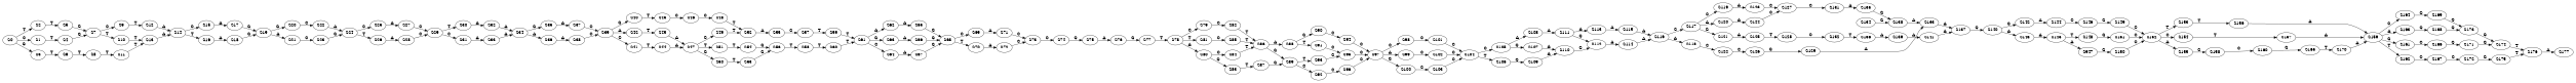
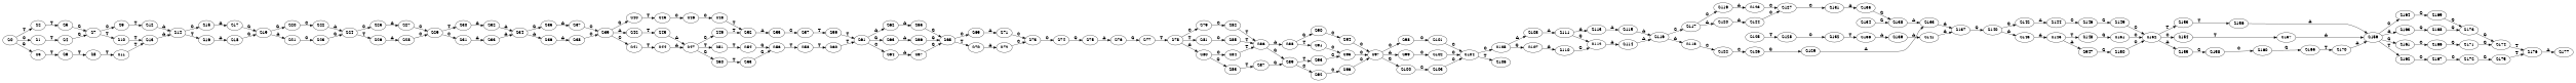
  strict digraph {
    rankdir=LR
    S0
    S1
    S2
    S3
    S4
    S5
    S6
    S7
    S8
    S9
    S10
    S11
    S12
    S13
    S14
    S15
    S16
    S17
    S18
    S19
    S20
    S21
    S22
    S23
    S24
    S25
    S26
    S27
    S28
    S29
    S30
    S31
    S32
    S33
    S34
    S35
    S36
    S37
    S38
    S39
    S40
    S41
    S42
    S43
    S44
    S45
    S46
    S47
    S48
    S49
    S50
    S51
    S52
    S53
    S54
    S55
    S56
    S57
    S58
    S59
    S60
    S61
    S62
    S63
    S64
    S65
    S66
    S67
    S68
    S69
    S70
    S71
    S72
    S73
    S74
    S75
    S76
    S77
    S78
    S79
    S80
    S81
    S82
    S83
    S84
    S85
    S86
    S87
    S88
    S89
    S90
    S91
    S92
    S93
    S94
    S95
    S96
    S97
    S98
    S99
    S100
    S101
    S102
    S103
    S104
    S105
    S106
    S107
    S108
-   S109
    S110
    S111
    S112
    S113
    S114
    S115
    S116
    S117
    S118
    S119
    S120
-   S121
    S122
    S123
    S124
    S125
    S126
    S127
    S128
    S129
    S131
    S132
    S133
    S135
    S136
    S137
    S134
    S138
    S139
    S140
    S141
    S142
    S143
    S144
    S145
    S146
    n147 [label=S947]
    S148
    S149
    S150
    S151
    S152
    S153
    S154
    S155
    S156
    S157
    S158
    S159
    S160
    S161
    S162
    S163
    S164
    S165
    S166
    S167
    S168
    S169
    S170
    S171
    S172
    S173
    S174
    S175
    S176
    S177
    S0 -> S1 [label=C]
    S0 -> S2 [label=T]
    S0 -> S3 [label=G]
    S1 -> S4 [label=T]
    S2 -> S5 [label=T]
    S3 -> S6 [label=T]
    S4 -> S7 [label=G]
    S5 -> S7 [label=G]
    S6 -> S8 [label=T]
    S7 -> S9 [label=C]
    S7 -> S10 [label=T]
    S8 -> S11 [label=T]
    S9 -> S12 [label=T]
    S10 -> S13 [label=T]
    S11 -> S13 [label=T]
    S12 -> S14 [label=A]
    S13 -> S14 [label=A]
    S14 -> S15 [label=C]
    S14 -> S16 [label=T]
    S15 -> S17 [label=A]
    S16 -> S18 [label=A]
    S17 -> S19 [label=G]
    S18 -> S19 [label=G]
    S19 -> S20 [label=G]
    S19 -> S21 [label=A]
    S20 -> S22 [label=C]
    S21 -> S23 [label=C]
    S22 -> S24 [label=A]
    S23 -> S24 [label=G]
    S24 -> S25 [label=C]
    S24 -> S26 [label=T]
    S25 -> S27 [label=A]
    S26 -> S28 [label=A]
    S27 -> S29 [label=C]
    S28 -> S29 [label=C]
    S29 -> S30 [label=T]
    S29 -> S31 [label=C]
    S30 -> S32 [label=A]
    S31 -> S33 [label=A]
    S32 -> S34 [label=A]
    S33 -> S34 [label=A]
    S34 -> S35 [label=G]
    S34 -> S36 [label=A]
    S35 -> S37 [label=A]
    S36 -> S38 [label=A]
    S37 -> S39 [label=C]
    S38 -> S39 [label=C]
    S39 -> S40 [label=G]
    S39 -> S41 [label=C]
    S39 -> S42 [label=A]
    S40 -> S43 [label=T]
    S41 -> S44 [label=T]
    S42 -> S45 [label=T]
    S43 -> S46 [label=C]
    S44 -> S47 [label=A]
    S45 -> S47 [label=A]
    S46 -> S48 [label=C]
    S47 -> S49 [label=C]
    S47 -> S50 [label=G]
    S47 -> S51 [label=T]
    S48 -> S52 [label=T]
    S49 -> S52 [label=T]
    S50 -> S53 [label=T]
    S51 -> S54 [label=T]
    S52 -> S55 [label=A]
    S53 -> S56 [label=G]
    S54 -> S56 [label=G]
    S55 -> S57 [label=C]
    S56 -> S58 [label=T]
    S57 -> S59 [label=T]
    S58 -> S60 [label=T]
    S59 -> S61 [label=T]
    S60 -> S61 [label=T]
    S61 -> S62 [label=A]
    S61 -> S63 [label=G]
    S61 -> S64 [label=C]
    S62 -> S65 [label=A]
    S63 -> S66 [label=A]
    S64 -> S67 [label=A]
    S65 -> S68 [label=G]
    S66 -> S68 [label=G]
    S67 -> S68 [label=G]
    S68 -> S69 [label=C]
    S68 -> S70 [label=T]
    S69 -> S71 [label=A]
    S70 -> S72 [label=A]
    S71 -> S73 [label=C]
    S72 -> S73 [label=C]
    S73 -> S74 [label=C]
    S74 -> S75 [label=G]
    S75 -> S76 [label=A]
    S76 -> S77 [label=G]
    S77 -> S78 [label=T]
    S78 -> S79 [label=C]
    S78 -> S80 [label=A]
    S78 -> S81 [label=T]
    S79 -> S82 [label=C]
    S80 -> S83 [label=G]
    S80 -> S84 [label=C]
    S81 -> S85 [label=C]
    S82 -> S86 [label=T]
    S83 -> S87 [label=T]
    S84 -> S86 [label=T]
    S85 -> S86 [label=T]
    S86 -> S88 [label=A]
    S86 -> S89 [label=G]
    S87 -> S89 [label=G]
    S88 -> S90 [label=G]
    S88 -> S91 [label=T]
    S89 -> S92 [label=C]
    S89 -> S93 [label=T]
    S90 -> S94 [label=C]
    S91 -> S95 [label=C]
    S92 -> S96 [label=C]
    S93 -> S95 [label=C]
    S94 -> S97 [label=C]
    S95 -> S97 [label=C]
    S96 -> S97 [label=C]
    S97 -> S98 [label=C]
    S97 -> S99 [label=A]
    S97 -> S100 [label=G]
    S98 -> S101 [label=C]
    S99 -> S102 [label=C]
    S100 -> S103 [label=C]
    S101 -> S104 [label=C]
    S102 -> S104 [label=C]
    S103 -> S104 [label=C]
    S104 -> S105 [label=C]
    S104 -> S106 [label=T]
    S105 -> S107 [label=G]
    S105 -> S108 [label=A]
-   S106 -> S109 [label=G]
    S107 -> S110 [label=A]
    S108 -> S111 [label=A]
-   S109 -> S110 [label=A]
    S110 -> S112 [label=G]
    S111 -> S112 [label=G]
    S111 -> S113 [label=A]
    S112 -> S114 [label=A]
    S113 -> S115 [label=A]
    S114 -> S116 [label=A]
    S115 -> S116 [label=A]
    S116 -> S117 [label=C]
    S116 -> S118 [label=A]
    S117 -> S119 [label=C]
    S117 -> S120 [label=A]
-   S117 -> S121 [label=G]
    S118 -> S122 [label=C]
    S119 -> S123 [label=A]
    S120 -> S124 [label=A]
-   S121 -> S125 [label=A]
    S122 -> S126 [label=C]
    S123 -> S127 [label=C]
    S124 -> S127 [label=C]
    S125 -> S128 [label=T]
    S126 -> S129 [label=G]
    S127 -> S131 [label=C]
    S128 -> S132 [label=C]
    S129 -> S133 [label=A]
    S131 -> S135 [label=A]
    S132 -> S136 [label=T]
    S133 -> S137 [label=A]
    S135 -> S138 [label=G]
    S136 -> S139 [label=A]
    S137 -> S140 [label=G]
    S134 -> S138 [label=G]
    S138 -> S133 [label=A]
    S139 -> S141 [label=A]
    S140 -> S142 [label=G]
    S140 -> S143 [label=A]
    S141 -> S137 [label=A]
    S142 -> S144 [label=A]
    S143 -> S145 [label=A]
    S144 -> S146 [label=C]
    S145 -> n147 [label=A]
    S145 -> S148 [label=T]
    S146 -> S149 [label=G]
    n147 -> S150 [label=G]
    S148 -> S151 [label=G]
    S149 -> S152 [label=C]
    S150 -> S152 [label=C]
    S151 -> S152 [label=C]
    S152 -> S153 [label=T]
    S152 -> S154 [label=C]
    S152 -> S155 [label=A]
    S153 -> S156 [label=T]
    S154 -> S157 [label=T]
    S155 -> S158 [label=C]
    S156 -> S159 [label=A]
    S157 -> S159 [label=A]
    S158 -> S160 [label=C]
    S159 -> S161 [label=G]
    S159 -> S162 [label=T]
    S159 -> S163 [label=A]
    S159 -> S164 [label=C]
    S160 -> S165 [label=G]
    S161 -> S166 [label=C]
    S162 -> S167 [label=C]
    S163 -> S168 [label=G]
    S164 -> S169 [label=G]
    S165 -> S170 [label=T]
    S166 -> S171 [label=G]
    S167 -> S172 [label=C]
    S168 -> S173 [label=G]
    S169 -> S173 [label=G]
    S170 -> S159 [label=A]
    S171 -> S174 [label=G]
    S172 -> S175 [label=G]
    S173 -> S174 [label=G]
    S174 -> S176 [label=T]
    S175 -> S176 [label=T]
    S176 -> S177 [label=A]
  }
